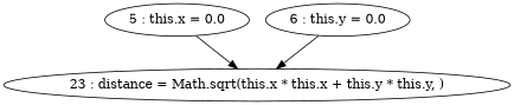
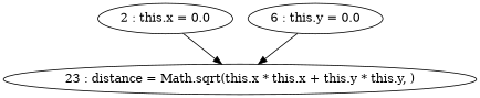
  digraph {
    fontname="DejaVu Serif"
    node [fontname="DejaVu Serif"]
    edge [fontname="DejaVu Serif"]
-   "5 : this.x = 0.0"
+   "5 : this.x = 0.0" [label="2 : this.x = 0.0"]
    "23 : distance = Math.sqrt(this.x * this.x + this.y * this.y, )"
    "6 : this.y = 0.0"
    "5 : this.x = 0.0" -> "23 : distance = Math.sqrt(this.x * this.x + this.y * this.y, )"
    "6 : this.y = 0.0" -> "23 : distance = Math.sqrt(this.x * this.x + this.y * this.y, )"
  }
